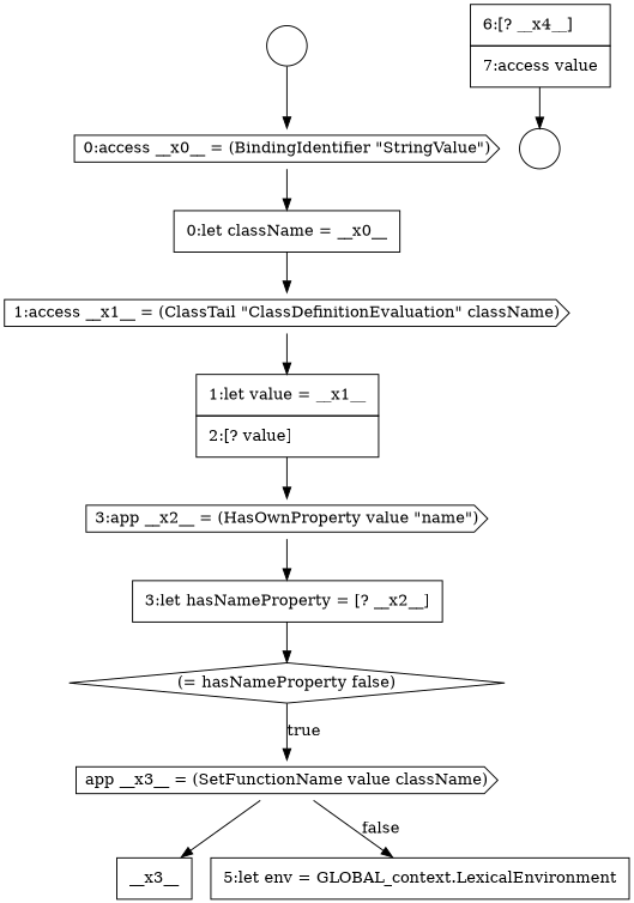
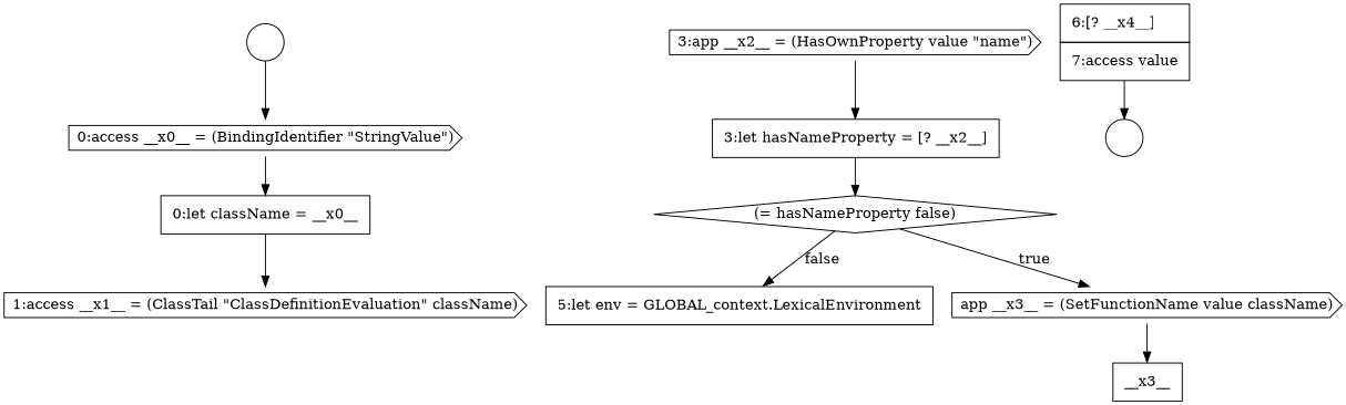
  digraph {
    node [color=black fillcolor=white shape=none style=filled]
    edge [color=black]
    n1 [label=<<font color="black">     <table border="0" cellborder="1" cellspacing="0" cellpadding="10">       <tr><td align="left">0:let className = __x0__</td></tr>     </table>   </font>> margin=0]
    n2 [label=<<font color="black">1:access __x1__ = (ClassTail &quot;ClassDefinitionEvaluation&quot; className)</font>> shape=cds]
-   n3 [label=<<font color="black">     <table border="0" cellborder="1" cellspacing="0" cellpadding="10">       <tr><td align="left">1:let value = __x1__</td></tr>       <tr><td align="left">2:[? value]</td></tr>     </table>   </font>> margin=0]
    n4 [label=<<font color="black">     <table border="0" cellborder="1" cellspacing="0" cellpadding="10">       <tr><td align="left">__x3__</td></tr>     </table>   </font>> margin=0]
    n5 [label=<<font color="black">     <table border="0" cellborder="1" cellspacing="0" cellpadding="10">       <tr><td align="left">5:let env = GLOBAL_context.LexicalEnvironment</td></tr>     </table>   </font>> margin=0]
    n6 [label=<<font color="black">3:app __x2__ = (HasOwnProperty value &quot;name&quot;)</font>> shape=cds]
    n7 [label=<<font color="black">     <table border="0" cellborder="1" cellspacing="0" cellpadding="10">       <tr><td align="left">3:let hasNameProperty = [? __x2__]</td></tr>     </table>   </font>> margin=0]
    n8 [label=<<font color="black">(= hasNameProperty false)</font>> shape=diamond]
    n9 [label=<<font color="black">0:access __x0__ = (BindingIdentifier &quot;StringValue&quot;)</font>> shape=cds]
    n10 [label=<<font color="black">app __x3__ = (SetFunctionName value className)</font>> shape=cds]
    n11 [label=" " shape=circle]
    n12 [label=<<font color="black">     <table border="0" cellborder="1" cellspacing="0" cellpadding="10">       <tr><td align="left">6:[? __x4__]</td></tr>       <tr><td align="left">7:access value</td></tr>     </table>   </font>> margin=0]
    n13 [label=" " shape=circle]
    n1 -> n2
-   n2 -> n3
-   n3 -> n6
    n6 -> n7
    n7 -> n8
-   n10 -> n5 [label=<<font color="black">false</font>>]
+   n8 -> n5 [label=<<font color="black">false</font>>]
    n8 -> n10 [label=<<font color="black">true</font>>]
    n9 -> n1
    n10 -> n4
    n12 -> n11
    n13 -> n9
  }
